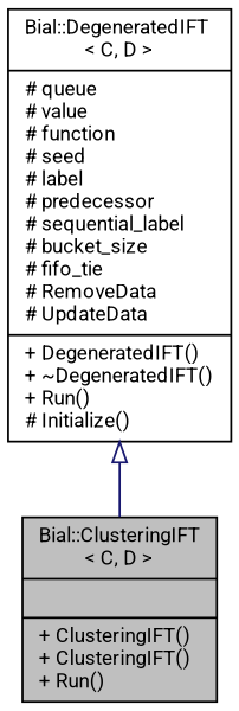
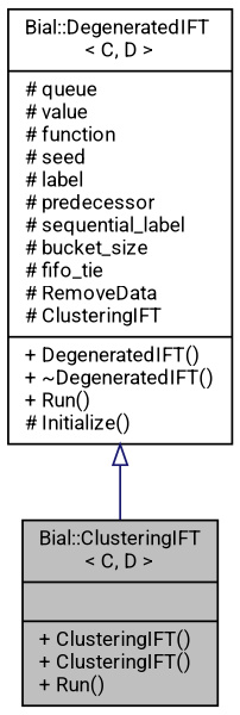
  digraph {
    fontname=Roboto
    node [color=black fontname=Roboto fontsize=10 shape=record style=filled]
    n1 [fillcolor=grey75 fontcolor=black height=0.2 label="{Bial::ClusteringIFT\l\< C, D \>\n||+ ClusteringIFT()\l+ ClusteringIFT()\l+ Run()\l}" width=0.4]
-   n2 [fillcolor=white height=0.2 label="{Bial::DegeneratedIFT\l\< C, D \>\n|# queue\l# value\l# function\l# seed\l# label\l# predecessor\l# sequential_label\l# bucket_size\l# fifo_tie\l# RemoveData\l# UpdateData\l|+ DegeneratedIFT()\l+ ~DegeneratedIFT()\l+ Run()\l# Initialize()\l}" width=0.4]
+   n2 [fillcolor=white height=0.2 label="{Bial::DegeneratedIFT\l\< C, D \>\n|# queue\l# value\l# function\l# seed\l# label\l# predecessor\l# sequential_label\l# bucket_size\l# fifo_tie\l# RemoveData\l# ClusteringIFT\l|+ DegeneratedIFT()\l+ ~DegeneratedIFT()\l+ Run()\l# Initialize()\l}" width=0.4]
    n2 -> n1 [arrowtail=onormal color=midnightblue dir=back fontname=Roboto fontsize=10 labelfontname=Helvetica labelfontsize=10 style=solid]
  }
